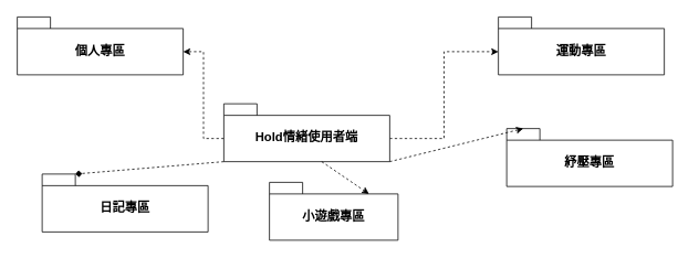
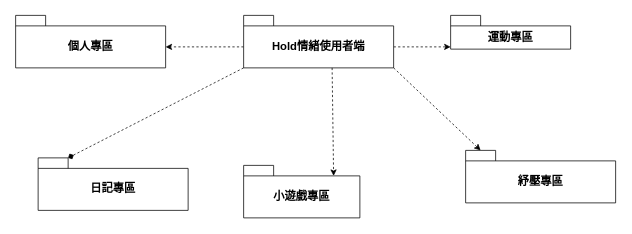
  <mxCell id="0" />
  <mxCell id="1" parent="0" />
  <mxCell id="2" style="edgeStyle=orthogonalEdgeStyle;rounded=0;orthogonalLoop=1;jettySize=auto;html=1;exitX=0;exitY=0;exitDx=0;exitDy=42;exitPerimeter=0;entryX=0;entryY=0;entryDx=200;entryDy=42;entryPerimeter=0;dashed=1;fontSize=15;" edge="1" parent="1" source="4" target="5"><mxGeometry relative="1" as="geometry" /></mxCell>
  <mxCell id="3" style="edgeStyle=orthogonalEdgeStyle;rounded=0;orthogonalLoop=1;jettySize=auto;html=1;exitX=0;exitY=0;exitDx=200;exitDy=42;exitPerimeter=0;entryX=0;entryY=0;entryDx=0;entryDy=42;entryPerimeter=0;dashed=1;fontSize=15;" edge="1" parent="1" source="4" target="9"><mxGeometry relative="1" as="geometry" /></mxCell>
- <mxCell id="4" value="Hold情緒使用者端" style="shape=folder;fontStyle=1;spacingTop=10;tabWidth=40;tabHeight=14;tabPosition=left;html=1;whiteSpace=wrap;fontSize=15;" vertex="1" parent="1"><mxGeometry x="269" y="125" width="200" height="70" as="geometry" /></mxCell>
+ <mxCell id="4" value="Hold情緒使用者端" style="shape=folder;fontStyle=1;spacingTop=10;tabWidth=40;tabHeight=14;tabPosition=left;html=1;whiteSpace=wrap;fontSize=15;" vertex="1" parent="1"><mxGeometry x="324" y="20" width="200" height="70" as="geometry" /></mxCell>
  <mxCell id="5" value="個人專區" style="shape=folder;fontStyle=1;spacingTop=10;tabWidth=40;tabHeight=14;tabPosition=left;html=1;whiteSpace=wrap;fontSize=15;" vertex="1" parent="1"><mxGeometry x="20" y="20" width="200" height="70" as="geometry" /></mxCell>
  <mxCell id="6" value="日記專區" style="shape=folder;fontStyle=1;spacingTop=10;tabWidth=40;tabHeight=14;tabPosition=left;html=1;whiteSpace=wrap;fontSize=15;" vertex="1" parent="1"><mxGeometry x="50" y="210" width="200" height="70" as="geometry" /></mxCell>
  <mxCell id="7" value="小遊戲專區" style="shape=folder;fontStyle=1;spacingTop=10;tabWidth=40;tabHeight=14;tabPosition=left;html=1;whiteSpace=wrap;fontSize=15;" vertex="1" parent="1"><mxGeometry x="324" y="220" width="155" height="70" as="geometry" /></mxCell>
- <mxCell id="8" value="紓壓專區" style="shape=folder;fontStyle=1;spacingTop=10;tabWidth=40;tabHeight=14;tabPosition=left;html=1;whiteSpace=wrap;fontSize=15;" vertex="1" parent="1"><mxGeometry x="610" y="155" width="200" height="70" as="geometry" /></mxCell>
- <mxCell id="9" value="運動專區" style="shape=folder;fontStyle=1;spacingTop=10;tabWidth=40;tabHeight=14;tabPosition=left;html=1;whiteSpace=wrap;fontSize=15;" vertex="1" parent="1"><mxGeometry x="600" y="20" width="200" height="70" as="geometry" /></mxCell>
+ <mxCell id="8" value="紓壓專區" style="shape=folder;fontStyle=1;spacingTop=10;tabWidth=40;tabHeight=14;tabPosition=left;html=1;whiteSpace=wrap;fontSize=15;" vertex="1" parent="1"><mxGeometry x="620" y="200" width="200" height="70" as="geometry" /></mxCell>
+ <mxCell id="9" value="運動專區" style="shape=folder;fontStyle=1;spacingTop=10;tabWidth=40;tabHeight=14;tabPosition=left;html=1;whiteSpace=wrap;fontSize=15;" vertex="1" parent="1"><mxGeometry x="600" y="20" width="160" height="45" as="geometry" /></mxCell>
  <mxCell id="10" value="" style="endArrow=classic;html=1;rounded=0;entryX=0;entryY=0;entryDx=120;entryDy=14;entryPerimeter=0;exitX=0.59;exitY=1;exitDx=0;exitDy=0;exitPerimeter=0;dashed=1;fontSize=15;" edge="1" parent="1" source="4" target="7"><mxGeometry width="50" height="50" relative="1" as="geometry"><mxPoint x="400" y="180" as="sourcePoint" /><mxPoint x="450" y="130" as="targetPoint" /></mxGeometry></mxCell>
  <mxCell id="11" value="" style="endArrow=classic;html=1;rounded=0;entryX=0;entryY=0;entryDx=20;entryDy=0;entryPerimeter=0;exitX=0;exitY=0;exitDx=200;exitDy=70;exitPerimeter=0;dashed=1;fontSize=15;" edge="1" parent="1" source="4" target="8"><mxGeometry width="50" height="50" relative="1" as="geometry"><mxPoint x="452" y="100" as="sourcePoint" /><mxPoint x="454" y="244" as="targetPoint" /></mxGeometry></mxCell>
  <mxCell id="12" value="" style="endArrow=diamond;html=1;rounded=0;entryX=0;entryY=0;entryDx=40;entryDy=0;entryPerimeter=0;exitX=0;exitY=0;exitDx=0;exitDy=70;exitPerimeter=0;dashed=1;fontSize=15;" edge="1" parent="1" source="4" target="6"><mxGeometry width="50" height="50" relative="1" as="geometry"><mxPoint x="534" y="100" as="sourcePoint" /><mxPoint x="650" y="210" as="targetPoint" /></mxGeometry></mxCell>
